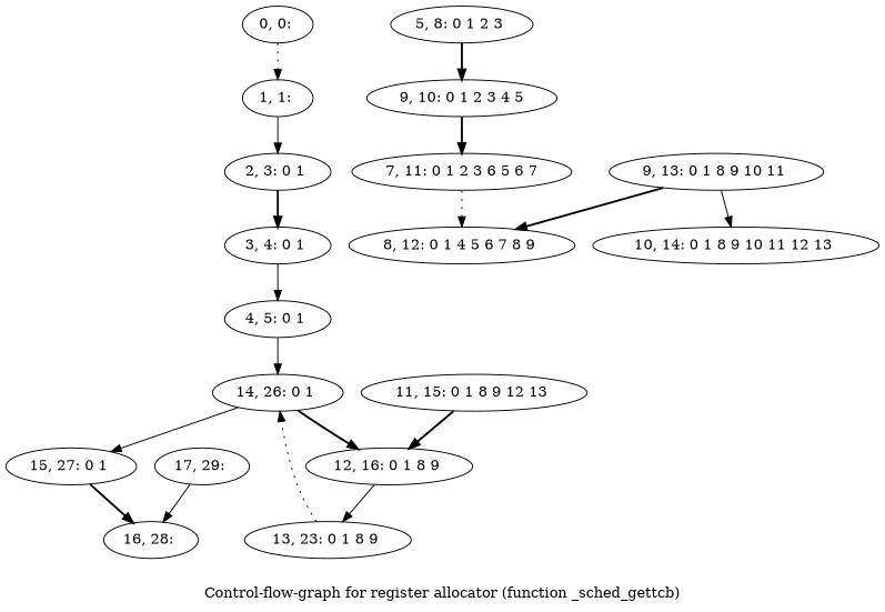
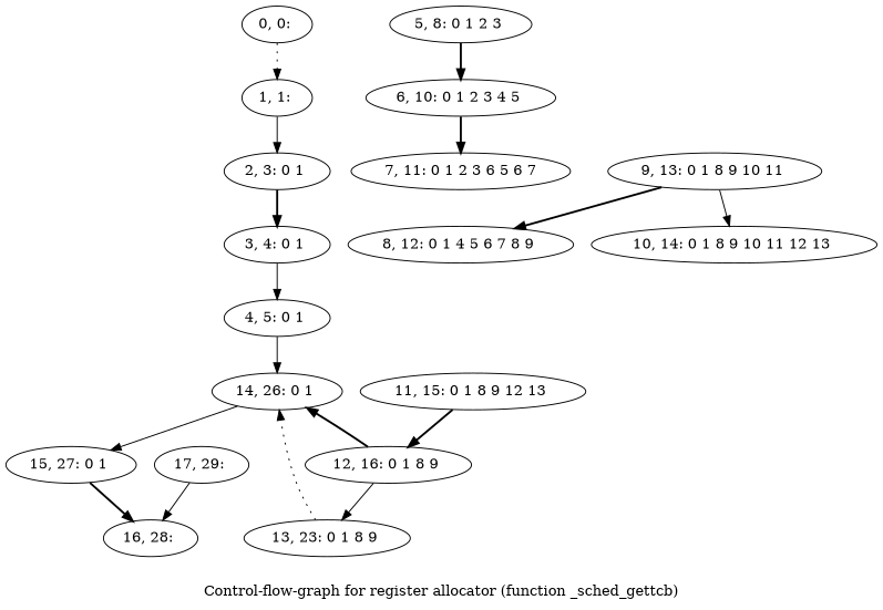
  digraph {
    label="Control-flow-graph for register allocator (function _sched_gettcb)"
    edge [style=solid]
    n1 [label="0, 0: "]
    n2 [label="1, 1: "]
    n3 [label="2, 3: 0 1 "]
    n4 [label="3, 4: 0 1 "]
    n5 [label="4, 5: 0 1 "]
    n6 [label="14, 26: 0 1 "]
    n7 [label="5, 8: 0 1 2 3 "]
-   n8 [label="9, 10: 0 1 2 3 4 5"]
+   n8 [label="6, 10: 0 1 2 3 4 5 "]
    n9 [label="15, 27: 0 1 "]
    n10 [label="7, 11: 0 1 2 3 6 5 6 7"]
    n11 [label="8, 12: 0 1 4 5 6 7 8 9 "]
    n12 [label="9, 13: 0 1 8 9 10 11 "]
    n13 [label="10, 14: 0 1 8 9 10 11 12 13 "]
    n14 [label="11, 15: 0 1 8 9 12 13 "]
    n15 [label="12, 16: 0 1 8 9 "]
    n16 [label="13, 23: 0 1 8 9 "]
    n17 [label="16, 28: "]
    n18 [label="17, 29: "]
    n1 -> n2 [style=dotted]
    n2 -> n3
    n3 -> n4 [style=bold]
    n4 -> n5
    n5 -> n6
    n6 -> n9
    n7 -> n8 [style=bold]
    n8 -> n10 [style=bold]
    n9 -> n17 [style=bold]
-   n10 -> n11 [style=dotted]
    n12 -> n11 [style=bold]
    n12 -> n13
    n14 -> n15 [style=bold]
-   n6 -> n15 [style=bold]
+   n15 -> n6 [style=bold]
    n15 -> n16
    n16 -> n6 [style=dotted]
    n18 -> n17
  }
